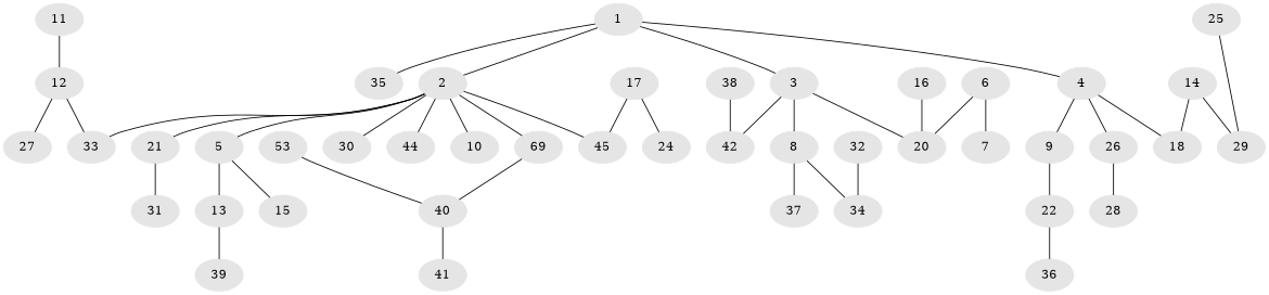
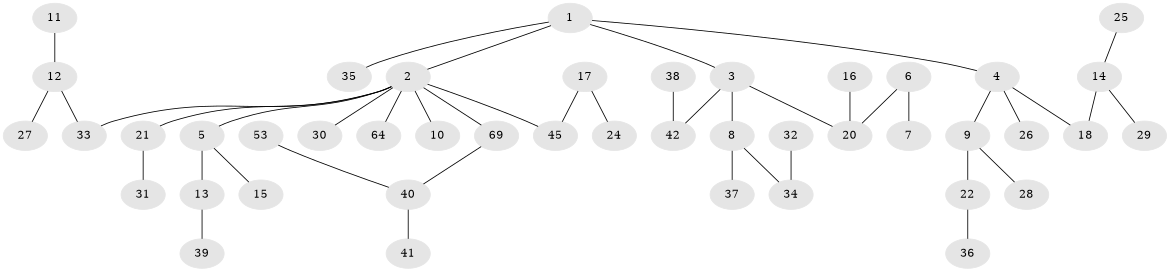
  graph {
    node [color=gray90 style=filled]
    edge [weight=1.0]
    1
    2
    3
    4
    35
    5
    10
    n8 [label=69]
    21
    30
    33
-   44
+   44 [label=64]
    45
    8
    20
    42
    9
    18
    26
    13
    15
    40
    31
    34
    37
    22
    28
    39
    6
    7
    36
    11
    12
    27
    14
    29
    16
    17
    24
    41
    n41 [label=53]
    25
    32
    38
    1 -- 2
    1 -- 3
    1 -- 4
    1 -- 35
    2 -- 5
    2 -- 10
    2 -- n8
    2 -- 21
    2 -- 30
    2 -- 33
    2 -- 44
    2 -- 45
    3 -- 8
    3 -- 20
    3 -- 42
    4 -- 9
    4 -- 18
    4 -- 26
    5 -- 13
    5 -- 15
    n8 -- 40
    21 -- 31
    8 -- 34
    8 -- 37
    9 -- 22
-   26 -- 28
+   9 -- 28
    13 -- 39
    40 -- 41
    22 -- 36
    6 -- 20
    6 -- 7
    11 -- 12
    12 -- 33
    12 -- 27
    14 -- 18
    14 -- 29
    16 -- 20
    17 -- 45
    17 -- 24
    n41 -- 40
-   25 -- 29
+   25 -- 14
    32 -- 34
    38 -- 42
  }
